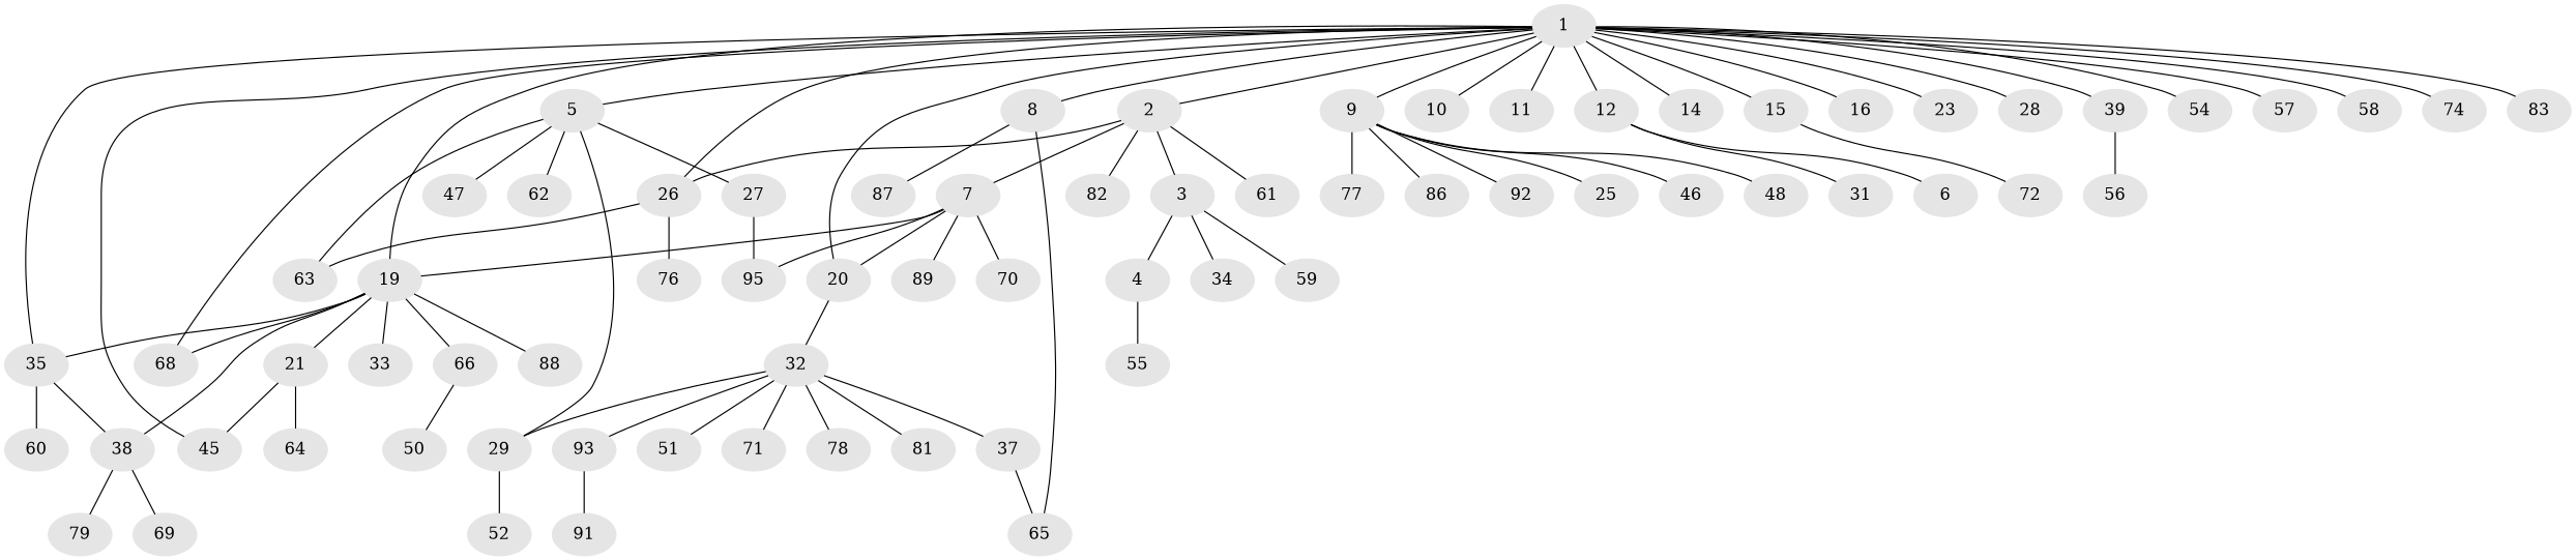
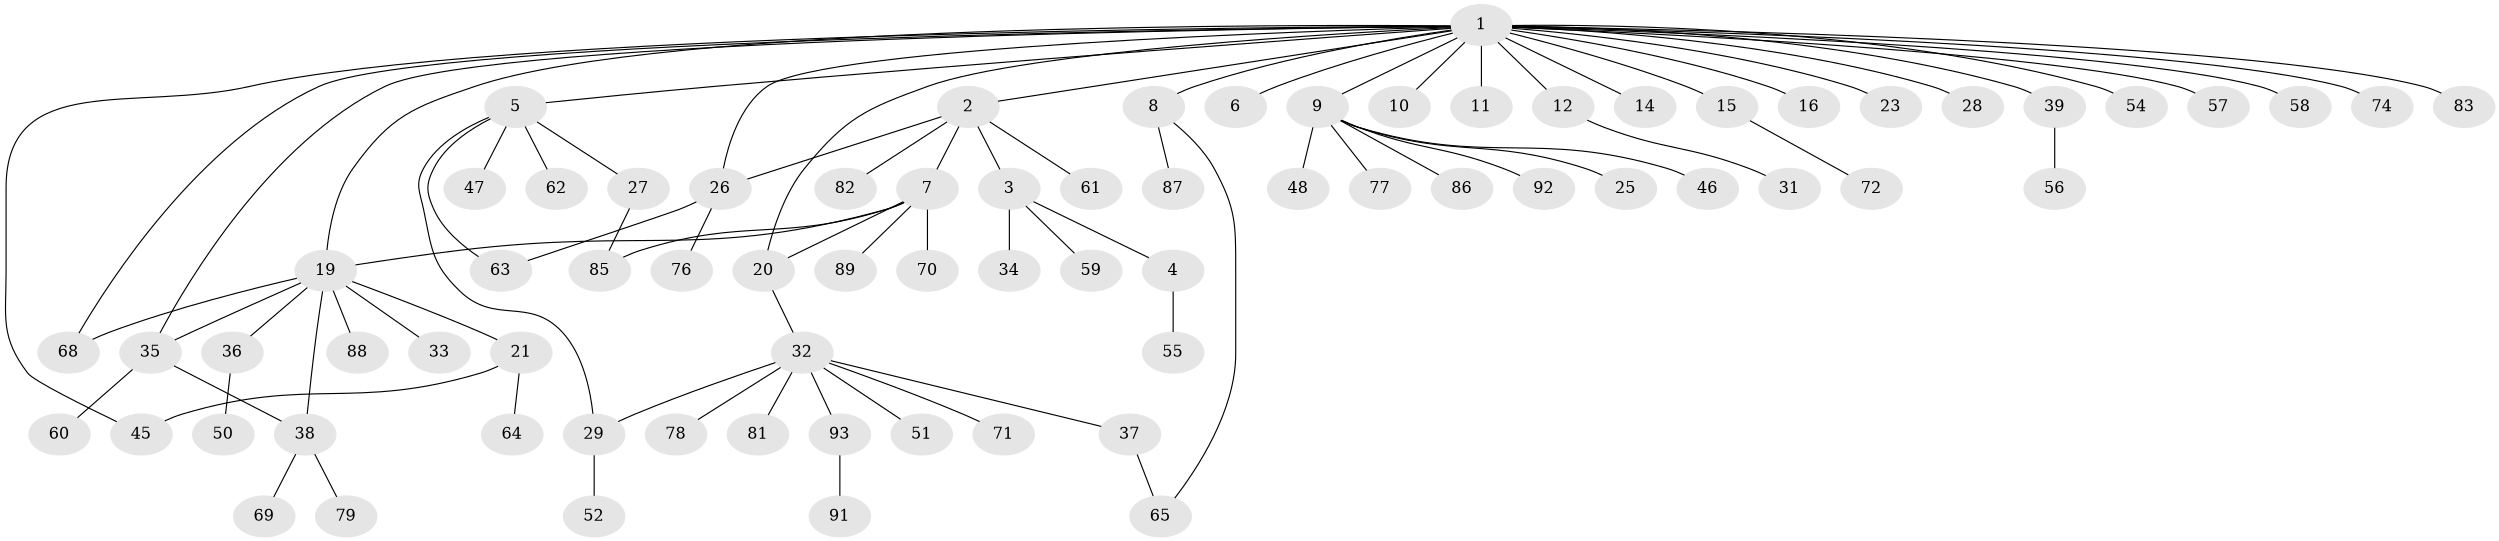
  graph {
    node [color=gray90 style=filled]
    1 [super="+49"]
    2 [super="+41"]
    5 [super="+42"]
    6
    8 [super="+13"]
    9 [super="+67"]
    10
    11 [super="+17"]
    12
    14 [super="+73"]
    15
    16
    n13 [label=19 super="+75"]
    20
    23 [super="+96"]
    26 [super="+66"]
    28
    35 [super="+44"]
    39
    45
    54
    57
    58
    68
    74
    83
    3 [super="+94"]
    7 [super="+19"]
    61
    82
    27
    29 [super="+32"]
    47
    62
    63
    65 [super="+84"]
    87 [super="+90"]
    25
    46
    48
    77
    86
    92
    31
    72
    21 [super="+30"]
    33
-   36 [label=66]
+   36
    38 [super="+43"]
    88
    n51 [label=32 super="+40"]
    76
    60
    56
    4 [super="+80"]
    34
    59
    70
    89
-   95
+   95 [label=85]
    55
    52 [super="+53"]
    64
    50 [super="+85"]
    69
    79
    37 [super="+97"]
    51
    71
    78
    81
    93
    91
    1 -- 2
    1 -- 5
-   12 -- 6
+   1 -- 6
    1 -- 8
    1 -- 9
    1 -- 10
    1 -- 11
    1 -- 12
    1 -- 14
    1 -- 15
    1 -- 16
    1 -- n13
    1 -- 20
    1 -- 23
    1 -- 26
    1 -- 28
    1 -- 35
    1 -- 39
    1 -- 45
    1 -- 54
    1 -- 57
    1 -- 58
    1 -- 68
    1 -- 74
    1 -- 83
    2 -- 26
    2 -- 3
    2 -- 7
    2 -- 61
    2 -- 82
    5 -- 27
    5 -- 29
    5 -- 47
    5 -- 62
    5 -- 63
    8 -- 65
    8 -- 87
    9 -- 25
    9 -- 46
    9 -- 48
    9 -- 77
    9 -- 86
    9 -- 92
    12 -- 31
    15 -- 72
    n13 -- 35
    n13 -- 68
    n13 -- 21
    n13 -- 33
    n13 -- 36
    n13 -- 38
    n13 -- 88
    20 -- n51
    26 -- 63
    26 -- 76
    35 -- 38
    35 -- 60
    39 -- 56
    3 -- 4
    3 -- 34
    3 -- 59
    7 -- n13
    7 -- 20
    7 -- 70
    7 -- 89
    7 -- 95
    27 -- 95
    29 -- 52
    21 -- 45
    21 -- 64
    36 -- 50
    38 -- 69
    38 -- 79
    n51 -- 29
    n51 -- 37
    n51 -- 51
    n51 -- 71
    n51 -- 78
    n51 -- 81
    n51 -- 93
    4 -- 55
    37 -- 65
    93 -- 91
  }
